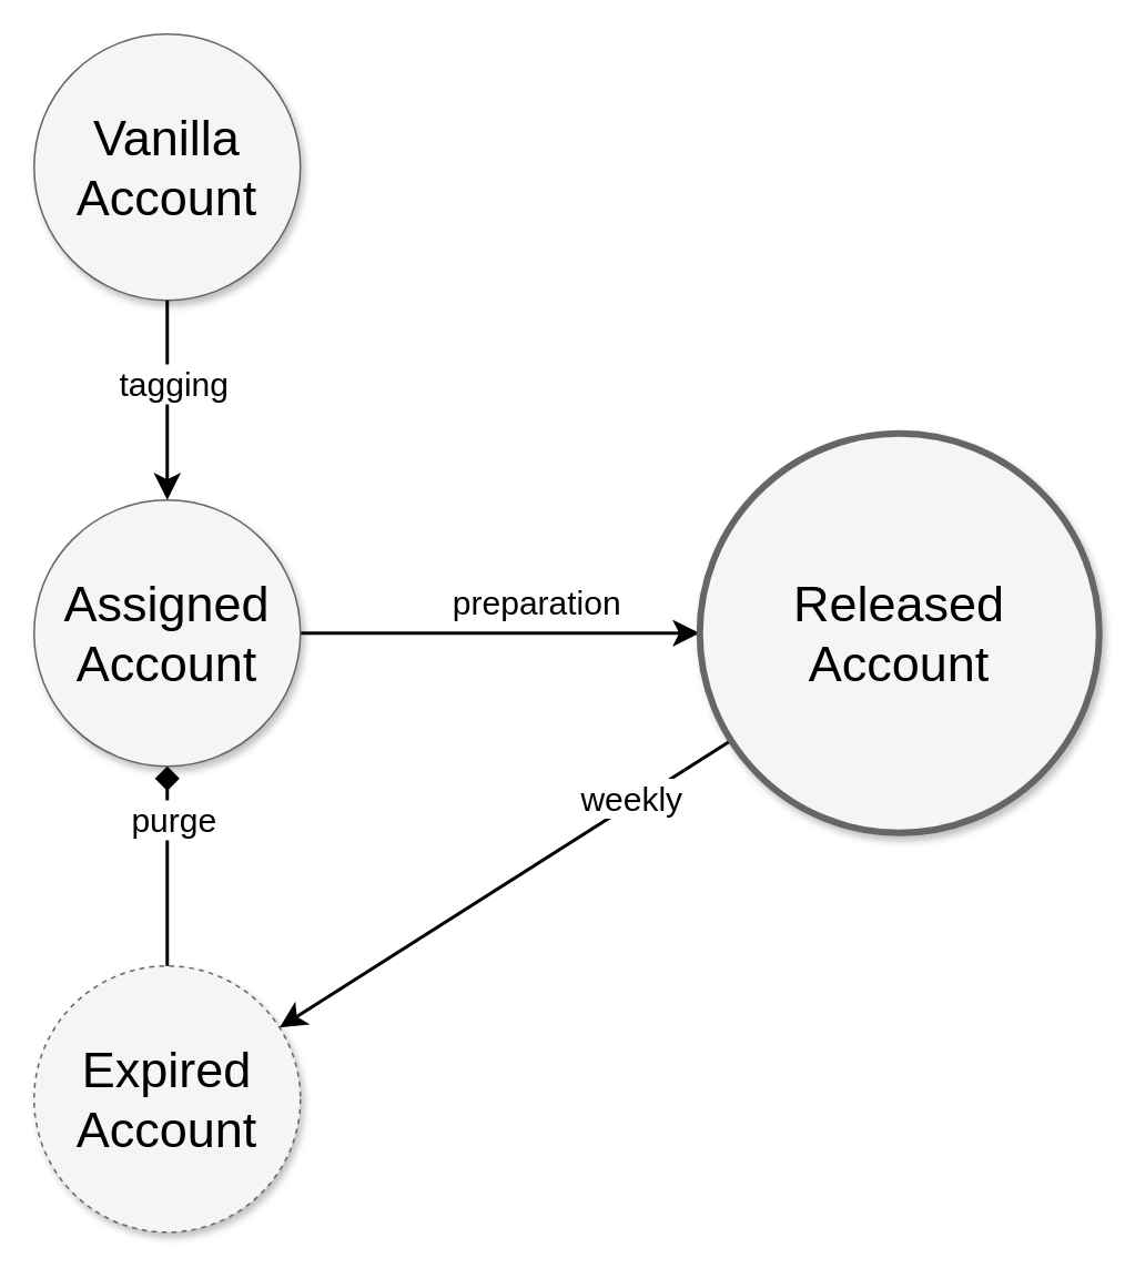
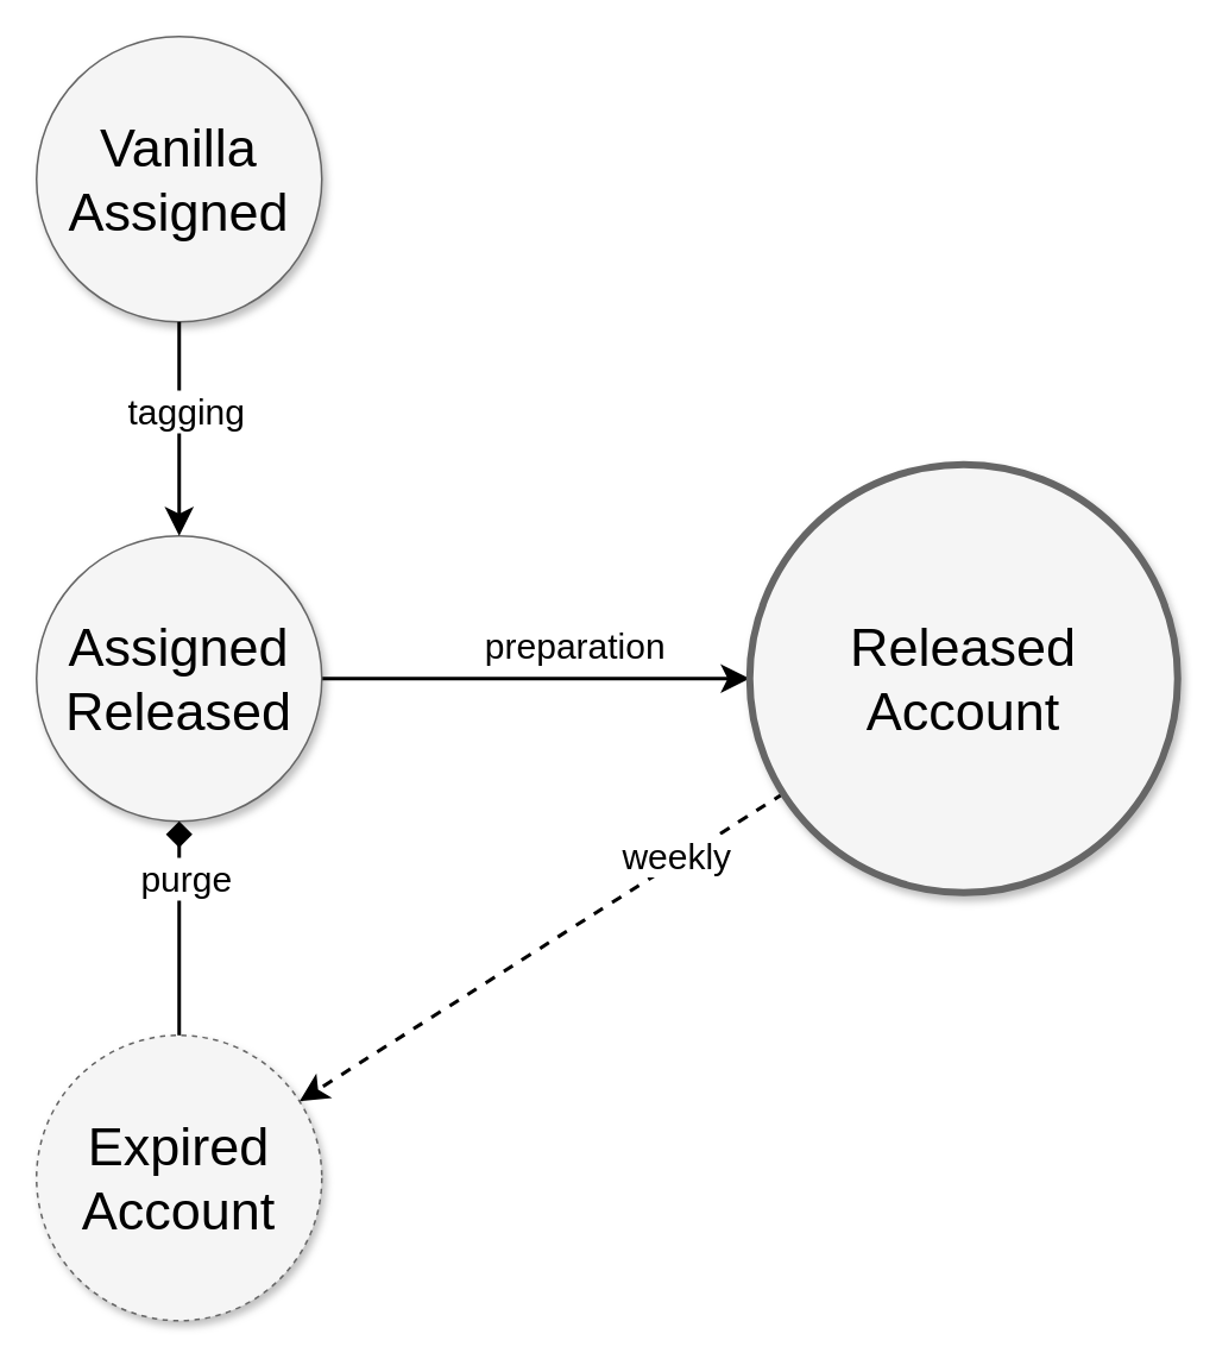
  <mxCell id="0" style=";html=1;" />
  <mxCell id="1" style=";html=1;" parent="0" />
- <mxCell id="2" value="Vanilla Account" style="ellipse;whiteSpace=wrap;html=1;rounded=0;shadow=1;strokeColor=#666666;strokeWidth=1;fontSize=30;align=center;fillColor=#f5f5f5;" parent="1" vertex="1"><mxGeometry x="20" y="20" width="160" height="160" as="geometry" /></mxCell>
+ <mxCell id="2" value="Vanilla Assigned" style="ellipse;whiteSpace=wrap;html=1;rounded=0;shadow=1;strokeColor=#666666;strokeWidth=1;fontSize=30;align=center;fillColor=#f5f5f5;" parent="1" vertex="1"><mxGeometry x="20" y="20" width="160" height="160" as="geometry" /></mxCell>
  <mxCell id="3" style="edgeStyle=none;curved=1;html=1;startSize=10;endFill=1;endSize=10;strokeWidth=2;fontSize=12;" parent="1" source="5" target="9" edge="1"><mxGeometry relative="1" as="geometry" /></mxCell>
  <mxCell id="4" value="preparation" style="text;html=1;resizable=0;points=[];align=center;verticalAlign=middle;labelBackgroundColor=#ffffff;fontSize=20;" parent="3" vertex="1" connectable="0"><mxGeometry x="0.154" relative="1" as="geometry"><mxPoint x="3" y="-20" as="offset" /></mxGeometry></mxCell>
- <mxCell id="5" value="Assigned Account" style="ellipse;whiteSpace=wrap;html=1;rounded=0;shadow=1;strokeColor=#666666;strokeWidth=1;fontSize=30;align=center;fillColor=#f5f5f5;" parent="1" vertex="1"><mxGeometry x="20" y="300" width="160" height="160" as="geometry" /></mxCell>
+ <mxCell id="5" value="Assigned Released" style="ellipse;whiteSpace=wrap;html=1;rounded=0;shadow=1;strokeColor=#666666;strokeWidth=1;fontSize=30;align=center;fillColor=#f5f5f5;" parent="1" vertex="1"><mxGeometry x="20" y="300" width="160" height="160" as="geometry" /></mxCell>
  <mxCell id="6" value="Expired&lt;br&gt;Account" style="ellipse;whiteSpace=wrap;html=1;rounded=0;shadow=1;strokeColor=#666666;strokeWidth=1;fontSize=30;align=center;fillColor=#f5f5f5;dashed=1;" parent="1" vertex="1"><mxGeometry x="20" y="580" width="160" height="160" as="geometry" /></mxCell>
- <mxCell id="7" style="edgeStyle=none;curved=1;html=1;startSize=10;endFill=1;endSize=10;strokeWidth=2;fontSize=12;" parent="1" source="9" target="6" edge="1"><mxGeometry relative="1" as="geometry" /></mxCell>
+ <mxCell id="7" style="edgeStyle=none;curved=1;html=1;startSize=10;endFill=1;endSize=10;strokeWidth=2;fontSize=12;dashed=1;" parent="1" source="9" target="6" edge="1"><mxGeometry relative="1" as="geometry" /></mxCell>
  <mxCell id="8" value="weekly" style="text;html=1;resizable=0;points=[];align=center;verticalAlign=middle;labelBackgroundColor=#ffffff;fontSize=20;" parent="7" vertex="1" connectable="0"><mxGeometry x="-0.349" y="-1" relative="1" as="geometry"><mxPoint x="29" y="-21" as="offset" /></mxGeometry></mxCell>
  <mxCell id="9" value="Released&lt;br&gt;Account" style="ellipse;whiteSpace=wrap;html=1;rounded=0;shadow=1;strokeColor=#666666;strokeWidth=4;fontSize=30;align=center;fillColor=#f5f5f5;" parent="1" vertex="1"><mxGeometry x="420" y="260" width="240" height="240" as="geometry" /></mxCell>
  <mxCell id="10" style="edgeStyle=none;curved=1;html=1;startSize=10;endFill=1;endSize=10;strokeWidth=2;fontSize=12;exitX=0.5;exitY=1;exitDx=0;exitDy=0;entryX=0.5;entryY=0;entryDx=0;entryDy=0;" edge="1" parent="1" source="2" target="5"><mxGeometry relative="1" as="geometry"><mxPoint x="-100" y="379.5" as="sourcePoint" /><mxPoint x="20" y="379.5" as="targetPoint" /></mxGeometry></mxCell>
  <mxCell id="11" value="tagging" style="text;html=1;resizable=0;points=[];align=center;verticalAlign=middle;labelBackgroundColor=#ffffff;fontSize=20;" vertex="1" connectable="0" parent="10"><mxGeometry x="0.154" relative="1" as="geometry"><mxPoint x="3" y="-20" as="offset" /></mxGeometry></mxCell>
  <mxCell id="12" style="edgeStyle=none;curved=1;html=1;startSize=10;endFill=1;endSize=10;strokeWidth=2;fontSize=12;exitX=0.5;exitY=0;exitDx=0;exitDy=0;entryX=0.5;entryY=1;entryDx=0;entryDy=0;endArrow=diamond;" edge="1" parent="1" source="6" target="5"><mxGeometry relative="1" as="geometry"><mxPoint x="195.25" y="257.155" as="sourcePoint" /><mxPoint x="447.225" y="348.991" as="targetPoint" /></mxGeometry></mxCell>
  <mxCell id="13" value="purge" style="text;html=1;resizable=0;points=[];align=center;verticalAlign=middle;labelBackgroundColor=#ffffff;fontSize=20;" vertex="1" connectable="0" parent="12"><mxGeometry x="0.154" relative="1" as="geometry"><mxPoint x="3" y="-20" as="offset" /></mxGeometry></mxCell>
